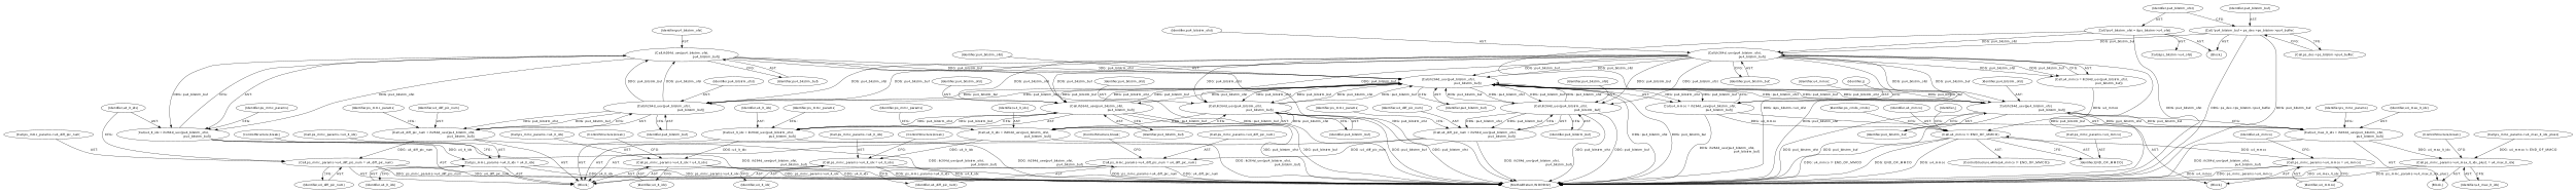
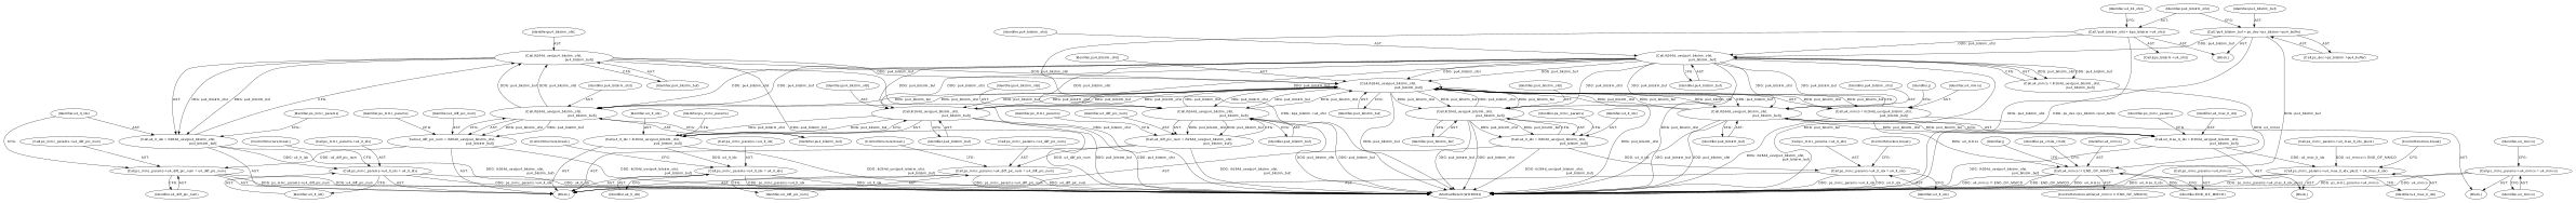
  digraph {
    fontname="Liberation Sans"
    node [fontname="Liberation Sans"]
    edge [fontname="Liberation Sans"]
    n1 [label="(Call,ih264d_uev(pu4_bitstrm_ofst,\n                                                   pu4_bitstrm_buf))"]
    n2 [label="(Call,ih264d_uev(pu4_bitstrm_ofst,\n                                         pu4_bitstrm_buf))"]
    n3 [label="(Call,u4_lt_idx = ih264d_uev(pu4_bitstrm_ofst,\n                                                   pu4_bitstrm_buf))"]
    n4 [label="(Identifier,pu4_bitstrm_buf)"]
    n5 [label="(MethodReturn,WORD32)"]
    n6 [label="(Call,ih264d_uev(pu4_bitstrm_ofst,\n                                                         pu4_bitstrm_buf))"]
    n7 [label="(Call,ih264d_uev(pu4_bitstrm_ofst,\n                                                   pu4_bitstrm_buf))"]
    n8 [label="(Call,ih264d_uev(pu4_bitstrm_ofst,\n                                                   pu4_bitstrm_buf))"]
    n9 [label="(Call,ih264d_uev(pu4_bitstrm_ofst,\n                                                         pu4_bitstrm_buf))"]
    n10 [label="(Call,ih264d_uev(pu4_bitstrm_ofst,\n                                                       pu4_bitstrm_buf))"]
    n11 [label="(Call,u4_mmco = ih264d_uev(pu4_bitstrm_ofst,\n                                         pu4_bitstrm_buf))"]
    n12 [label="(Identifier,pu4_bitstrm_buf)"]
    n13 [label="(Call,ps_mmc_params->u4_lt_idx = u4_lt_idx)"]
    n14 [label="(Block,)"]
    n15 [label="(Call,u4_diff_pic_num = ih264d_uev(pu4_bitstrm_ofst,\n                                                         pu4_bitstrm_buf))"]
    n16 [label="(Identifier,pu4_bitstrm_buf)"]
    n17 [label="(Call,ps_mmc_params->u4_diff_pic_num = u4_diff_pic_num)"]
    n18 [label="(Call,u4_lt_idx = ih264d_uev(pu4_bitstrm_ofst,\n                                                   pu4_bitstrm_buf))"]
    n19 [label="(Identifier,pu4_bitstrm_buf)"]
    n20 [label="(Call,u4_lt_idx = ih264d_uev(pu4_bitstrm_ofst,\n                                                   pu4_bitstrm_buf))"]
    n21 [label="(Identifier,pu4_bitstrm_buf)"]
    n22 [label="(Call,u4_diff_pic_num = ih264d_uev(pu4_bitstrm_ofst,\n                                                         pu4_bitstrm_buf))"]
    n23 [label="(Identifier,pu4_bitstrm_buf)"]
    n24 [label="(Call,u4_max_lt_idx = ih264d_uev(pu4_bitstrm_ofst,\n                                                       pu4_bitstrm_buf))"]
    n25 [label="(Identifier,pu4_bitstrm_buf)"]
    n26 [label="(Call,u4_mmco != END_OF_MMCO)"]
    n27 [label="(Block,)"]
    n28 [label="(Call,ps_mmc_params->u4_lt_idx = u4_lt_idx)"]
    n29 [label="(Call,ih264d_uev(pu4_bitstrm_ofst,\n                                     pu4_bitstrm_buf))"]
    n30 [label="(Call,u4_mmco = ih264d_uev(pu4_bitstrm_ofst,\n                                     pu4_bitstrm_buf))"]
    n31 [label="(Identifier,pu4_bitstrm_buf)"]
    n32 [label="(Call,*pu4_bitstrm_ofst = &ps_bitstrm->u4_ofst)"]
    n33 [label="(Call,&ps_bitstrm->u4_ofst)"]
    n34 [label="(Block,)"]
    n35 [label="(Call,*pu4_bitstrm_buf = ps_dec->ps_bitstrm->pu4_buffer)"]
    n36 [label="(Call,ps_dec->ps_bitstrm->pu4_buffer)"]
    n37 [label="(Call,ps_mmc_params->u4_lt_idx = u4_lt_idx)"]
    n38 [label="(Call,ps_mmc_params->u4_diff_pic_num = u4_diff_pic_num)"]
    n39 [label="(Call,ps_mmc_params->u4_max_lt_idx_plus1 = u4_max_lt_idx)"]
    n40 [label="(Block,)"]
    n41 [label="(Identifier,u4_lt_idx)"]
    n42 [label="(Identifier,u4_diff_pic_num)"]
    n43 [label="(Identifier,u4_lt_idx)"]
    n44 [label="(Identifier,u4_diff_pic_num)"]
    n45 [label="(Identifier,u4_max_lt_idx)"]
    n46 [label="(Identifier,u4_lt_idx)"]
    n47 [label="(Call,ps_mmc_params->u4_mmco = u4_mmco)"]
    n48 [label="(ControlStructure,while(u4_mmco != END_OF_MMCO))"]
    n49 [label="(Identifier,END_OF_MMCO)"]
    n50 [label="(Identifier,u4_mmco)"]
+   n51 [label="(Identifier,u4_bit_ofst)"]
    n52 [label="(Identifier,ps_mmc_params)"]
    n53 [label="(Identifier,pu4_bitstrm_ofst)"]
    n54 [label="(Identifier,ps_mmc_params)"]
    n55 [label="(Identifier,ps_mmc_params)"]
    n56 [label="(Identifier,ps_mmc_params)"]
    n57 [label="(Call,ps_mmc_params->u4_lt_idx)"]
    n58 [label="(Identifier,u4_max_lt_idx)"]
    n59 [label="(Call,ps_mmc_params->u4_lt_idx)"]
    n60 [label="(ControlStructure,break;)"]
    n61 [label="(Identifier,u4_mmco)"]
    n62 [label="(Identifier,j)"]
    n63 [label="(Identifier,u4_lt_idx)"]
    n64 [label="(Identifier,pu4_bitstrm_ofst)"]
    n65 [label="(ControlStructure,break;)"]
    n66 [label="(Identifier,pu4_bitstrm_ofst)"]
    n67 [label="(Identifier,pu4_bitstrm_ofst)"]
    n68 [label="(Call,ps_mmc_params->u4_lt_idx)"]
    n69 [label="(Identifier,pu4_bitstrm_ofst)"]
    n70 [label="(Call,ps_mmc_params->u4_diff_pic_num)"]
    n71 [label="(Identifier,ps_mmc_params)"]
    n72 [label="(Call,ps_mmc_params->u4_max_lt_idx_plus1)"]
    n73 [label="(Identifier,ps_mmc_params)"]
    n74 [label="(Identifier,j)"]
    n75 [label="(ControlStructure,break;)"]
    n76 [label="(Identifier,u4_mmco)"]
    n77 [label="(Identifier,pu4_bitstrm_ofst)"]
    n78 [label="(Identifier,u4_lt_idx)"]
    n79 [label="(ControlStructure,break;)"]
    n80 [label="(Identifier,pu4_bitstrm_ofst)"]
    n81 [label="(ControlStructure,break;)"]
    n82 [label="(Identifier,ps_cmds_cmds)"]
    n83 [label="(Identifier,pu4_bitstrm_ofst)"]
    n84 [label="(Identifier,u4_diff_pic_num)"]
    n85 [label="(Identifier,u4_diff_pic_num)"]
    n86 [label="(Call,ps_mmc_params->u4_diff_pic_num)"]
    n87 [label="(Call,ps_mmc_params->u4_mmco)"]
    n88 [label="(Identifier,pu4_bitstrm_buf)"]
    n89 [label="(Identifier,pu4_bitstrm_ofst)"]
    n90 [label="(Identifier,u4_mmco)"]
    n91 [label="(Identifier,u4_lt_idx)"]
    n1 -> n2 [label="DDG: pu4_bitstrm_ofst"]
    n1 -> n2 [label="DDG: pu4_bitstrm_buf"]
    n1 -> n3 [label="AST: "]
    n1 -> n3 [label="DDG: pu4_bitstrm_ofst"]
    n1 -> n3 [label="DDG: pu4_bitstrm_buf"]
    n1 -> n4 [label="CFG: "]
    n1 -> n5 [label="DDG: pu4_bitstrm_buf"]
    n1 -> n5 [label="DDG: pu4_bitstrm_ofst"]
    n2 -> n5 [label="DDG: pu4_bitstrm_ofst"]
    n2 -> n5 [label="DDG: pu4_bitstrm_buf"]
    n2 -> n6 [label="DDG: pu4_bitstrm_ofst"]
    n2 -> n6 [label="DDG: pu4_bitstrm_buf"]
    n2 -> n7 [label="DDG: pu4_bitstrm_ofst"]
    n2 -> n7 [label="DDG: pu4_bitstrm_buf"]
    n2 -> n8 [label="DDG: pu4_bitstrm_ofst"]
    n2 -> n8 [label="DDG: pu4_bitstrm_buf"]
    n2 -> n9 [label="DDG: pu4_bitstrm_ofst"]
    n2 -> n9 [label="DDG: pu4_bitstrm_buf"]
    n2 -> n10 [label="DDG: pu4_bitstrm_ofst"]
    n2 -> n10 [label="DDG: pu4_bitstrm_buf"]
    n2 -> n11 [label="AST: "]
    n2 -> n11 [label="DDG: pu4_bitstrm_ofst"]
    n2 -> n11 [label="DDG: pu4_bitstrm_buf"]
    n2 -> n12 [label="CFG: "]
    n3 -> n1 [label="CFG: "]
    n3 -> n5 [label="DDG: ih264d_uev(pu4_bitstrm_ofst,\n                                                   pu4_bitstrm_buf)"]
    n3 -> n13 [label="DDG: u4_lt_idx"]
    n3 -> n14 [label="AST: "]
    n4 -> n1 [label="AST: "]
    n6 -> n1 [label="DDG: pu4_bitstrm_ofst"]
    n6 -> n1 [label="DDG: pu4_bitstrm_buf"]
    n6 -> n15 [label="AST: "]
    n6 -> n15 [label="DDG: pu4_bitstrm_ofst"]
    n6 -> n15 [label="DDG: pu4_bitstrm_buf"]
    n6 -> n16 [label="CFG: "]
    n7 -> n2 [label="DDG: pu4_bitstrm_ofst"]
    n7 -> n2 [label="DDG: pu4_bitstrm_buf"]
    n7 -> n5 [label="DDG: pu4_bitstrm_ofst"]
    n7 -> n5 [label="DDG: pu4_bitstrm_buf"]
    n7 -> n18 [label="AST: "]
    n7 -> n18 [label="DDG: pu4_bitstrm_ofst"]
    n7 -> n18 [label="DDG: pu4_bitstrm_buf"]
    n7 -> n19 [label="CFG: "]
    n8 -> n2 [label="DDG: pu4_bitstrm_ofst"]
    n8 -> n2 [label="DDG: pu4_bitstrm_buf"]
    n8 -> n5 [label="DDG: pu4_bitstrm_buf"]
    n8 -> n5 [label="DDG: pu4_bitstrm_ofst"]
    n8 -> n20 [label="AST: "]
    n8 -> n20 [label="DDG: pu4_bitstrm_ofst"]
    n8 -> n20 [label="DDG: pu4_bitstrm_buf"]
    n8 -> n21 [label="CFG: "]
    n9 -> n2 [label="DDG: pu4_bitstrm_ofst"]
    n9 -> n2 [label="DDG: pu4_bitstrm_buf"]
    n9 -> n5 [label="DDG: pu4_bitstrm_buf"]
    n9 -> n5 [label="DDG: pu4_bitstrm_ofst"]
    n9 -> n22 [label="AST: "]
    n9 -> n22 [label="DDG: pu4_bitstrm_ofst"]
    n9 -> n22 [label="DDG: pu4_bitstrm_buf"]
    n9 -> n23 [label="CFG: "]
    n10 -> n2 [label="DDG: pu4_bitstrm_ofst"]
    n10 -> n2 [label="DDG: pu4_bitstrm_buf"]
    n10 -> n5 [label="DDG: pu4_bitstrm_ofst"]
    n10 -> n5 [label="DDG: pu4_bitstrm_buf"]
    n10 -> n24 [label="AST: "]
    n10 -> n24 [label="DDG: pu4_bitstrm_ofst"]
    n10 -> n24 [label="DDG: pu4_bitstrm_buf"]
    n10 -> n25 [label="CFG: "]
    n11 -> n2 [label="CFG: "]
    n11 -> n5 [label="DDG: ih264d_uev(pu4_bitstrm_ofst,\n                                         pu4_bitstrm_buf)"]
    n11 -> n26 [label="DDG: u4_mmco"]
    n11 -> n27 [label="AST: "]
    n12 -> n2 [label="AST: "]
    n13 -> n5 [label="DDG: ps_mmc_params->u4_lt_idx"]
    n13 -> n5 [label="DDG: u4_lt_idx"]
    n13 -> n14 [label="AST: "]
    n13 -> n41 [label="CFG: "]
    n15 -> n5 [label="DDG: ih264d_uev(pu4_bitstrm_ofst,\n                                                         pu4_bitstrm_buf)"]
    n15 -> n6 [label="CFG: "]
    n15 -> n14 [label="AST: "]
    n15 -> n17 [label="DDG: u4_diff_pic_num"]
    n16 -> n6 [label="AST: "]
    n17 -> n5 [label="DDG: u4_diff_pic_num"]
    n17 -> n5 [label="DDG: ps_mmc_params->u4_diff_pic_num"]
    n17 -> n14 [label="AST: "]
    n17 -> n44 [label="CFG: "]
    n18 -> n5 [label="DDG: ih264d_uev(pu4_bitstrm_ofst,\n                                                   pu4_bitstrm_buf)"]
    n18 -> n7 [label="CFG: "]
    n18 -> n14 [label="AST: "]
    n18 -> n28 [label="DDG: u4_lt_idx"]
    n19 -> n7 [label="AST: "]
    n20 -> n5 [label="DDG: ih264d_uev(pu4_bitstrm_ofst,\n                                                   pu4_bitstrm_buf)"]
    n20 -> n8 [label="CFG: "]
    n20 -> n14 [label="AST: "]
    n20 -> n37 [label="DDG: u4_lt_idx"]
    n21 -> n8 [label="AST: "]
    n22 -> n5 [label="DDG: ih264d_uev(pu4_bitstrm_ofst,\n                                                         pu4_bitstrm_buf)"]
    n22 -> n9 [label="CFG: "]
    n22 -> n14 [label="AST: "]
    n22 -> n38 [label="DDG: u4_diff_pic_num"]
    n23 -> n9 [label="AST: "]
    n24 -> n5 [label="DDG: ih264d_uev(pu4_bitstrm_ofst,\n                                                       pu4_bitstrm_buf)"]
    n24 -> n10 [label="CFG: "]
    n24 -> n39 [label="DDG: u4_max_lt_idx"]
    n24 -> n40 [label="AST: "]
    n25 -> n10 [label="AST: "]
    n26 -> n5 [label="DDG: END_OF_MMCO"]
    n26 -> n5 [label="DDG: u4_mmco"]
    n26 -> n5 [label="DDG: u4_mmco != END_OF_MMCO"]
-   n26 -> n47 [label="DDG: u4_mmco"]
    n26 -> n48 [label="AST: "]
    n26 -> n49 [label="CFG: "]
    n28 -> n5 [label="DDG: ps_mmc_params->u4_lt_idx"]
    n28 -> n5 [label="DDG: u4_lt_idx"]
    n28 -> n14 [label="AST: "]
    n28 -> n46 [label="CFG: "]
    n29 -> n2 [label="DDG: pu4_bitstrm_ofst"]
    n29 -> n2 [label="DDG: pu4_bitstrm_buf"]
    n29 -> n5 [label="DDG: pu4_bitstrm_buf"]
    n29 -> n5 [label="DDG: pu4_bitstrm_ofst"]
    n29 -> n6 [label="DDG: pu4_bitstrm_ofst"]
    n29 -> n6 [label="DDG: pu4_bitstrm_buf"]
    n29 -> n7 [label="DDG: pu4_bitstrm_ofst"]
    n29 -> n7 [label="DDG: pu4_bitstrm_buf"]
    n29 -> n8 [label="DDG: pu4_bitstrm_ofst"]
    n29 -> n8 [label="DDG: pu4_bitstrm_buf"]
    n29 -> n9 [label="DDG: pu4_bitstrm_ofst"]
    n29 -> n9 [label="DDG: pu4_bitstrm_buf"]
    n29 -> n10 [label="DDG: pu4_bitstrm_ofst"]
    n29 -> n10 [label="DDG: pu4_bitstrm_buf"]
    n29 -> n30 [label="AST: "]
    n29 -> n30 [label="DDG: pu4_bitstrm_ofst"]
    n29 -> n30 [label="DDG: pu4_bitstrm_buf"]
    n29 -> n31 [label="CFG: "]
    n30 -> n26 [label="DDG: u4_mmco"]
    n30 -> n29 [label="CFG: "]
    n31 -> n29 [label="AST: "]
    n32 -> n5 [label="DDG: pu4_bitstrm_ofst"]
    n32 -> n5 [label="DDG: &ps_bitstrm->u4_ofst"]
    n32 -> n29 [label="DDG: pu4_bitstrm_ofst"]
    n32 -> n33 [label="AST: "]
    n32 -> n34 [label="AST: "]
    n35 -> n5 [label="DDG: ps_dec->ps_bitstrm->pu4_buffer"]
    n35 -> n5 [label="DDG: pu4_bitstrm_buf"]
    n35 -> n29 [label="DDG: pu4_bitstrm_buf"]
    n35 -> n34 [label="AST: "]
-   n35 -> n36 [label="CFG: "]
-   n36 -> n35 [label="CFG: "]
+   n35 -> n36 [label="AST: "]
+   n36 -> n35 [label="AST: "]
    n37 -> n5 [label="DDG: ps_mmc_params->u4_lt_idx"]
    n37 -> n5 [label="DDG: u4_lt_idx"]
    n37 -> n14 [label="AST: "]
    n37 -> n43 [label="CFG: "]
    n38 -> n5 [label="DDG: ps_mmc_params->u4_diff_pic_num"]
    n38 -> n5 [label="DDG: u4_diff_pic_num"]
    n38 -> n14 [label="AST: "]
    n38 -> n42 [label="CFG: "]
    n39 -> n5 [label="DDG: u4_max_lt_idx"]
    n39 -> n5 [label="DDG: ps_mmc_params->u4_max_lt_idx_plus1"]
    n39 -> n40 [label="AST: "]
    n39 -> n45 [label="CFG: "]
    n41 -> n13 [label="AST: "]
    n42 -> n38 [label="AST: "]
    n43 -> n37 [label="AST: "]
    n44 -> n17 [label="AST: "]
    n45 -> n39 [label="AST: "]
    n46 -> n28 [label="AST: "]
    n47 -> n5 [label="DDG: u4_mmco"]
    n47 -> n5 [label="DDG: ps_mmc_params->u4_mmco"]
    n47 -> n27 [label="AST: "]
    n47 -> n50 [label="CFG: "]
-   n49 -> n26 [label="AST: "]
+   n49 -> n26 [label="DDG: "]
    n50 -> n47 [label="AST: "]
+   n51 -> n32 [label="CFG: "]
    n52 -> n15 [label="CFG: "]
    n53 -> n10 [label="AST: "]
    n54 -> n22 [label="CFG: "]
    n55 -> n3 [label="CFG: "]
    n56 -> n24 [label="CFG: "]
    n57 -> n13 [label="AST: "]
    n58 -> n24 [label="AST: "]
    n59 -> n37 [label="AST: "]
    n60 -> n13 [label="CFG: "]
    n61 -> n26 [label="AST: "]
    n62 -> n26 [label="CFG: "]
    n63 -> n18 [label="AST: "]
    n64 -> n1 [label="AST: "]
    n65 -> n37 [label="CFG: "]
    n66 -> n8 [label="AST: "]
    n67 -> n7 [label="AST: "]
    n68 -> n28 [label="AST: "]
    n69 -> n9 [label="AST: "]
    n70 -> n17 [label="AST: "]
    n71 -> n18 [label="CFG: "]
    n72 -> n39 [label="DDG: u4_mmco != END_OF_MMCO"]
    n73 -> n20 [label="CFG: "]
    n74 -> n11 [label="CFG: "]
    n75 -> n28 [label="CFG: "]
    n76 -> n47 [label="CFG: "]
    n77 -> n29 [label="AST: "]
    n78 -> n3 [label="AST: "]
    n78 -> n17 [label="CFG: "]
    n79 -> n39 [label="CFG: "]
    n80 -> n2 [label="AST: "]
    n81 -> n38 [label="CFG: "]
    n82 -> n26 [label="CFG: "]
    n83 -> n32 [label="AST: "]
    n83 -> n35 [label="CFG: "]
    n84 -> n15 [label="AST: "]
    n85 -> n22 [label="AST: "]
    n86 -> n38 [label="AST: "]
    n87 -> n49 [label="AST: "]
    n88 -> n35 [label="AST: "]
    n89 -> n6 [label="AST: "]
    n90 -> n11 [label="AST: "]
    n91 -> n20 [label="AST: "]
  }
